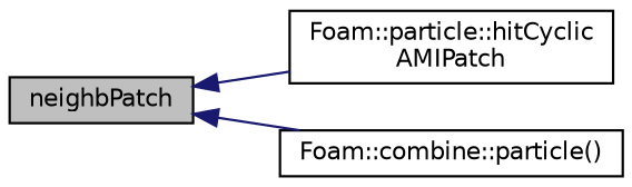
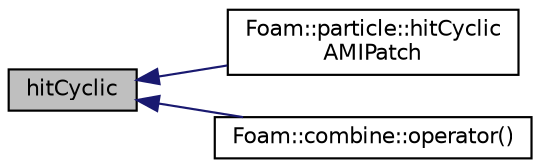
  digraph {
    rankdir=LR
    node [color=black fontname=Helvetica fontsize=10 shape=record]
    edge [color=midnightblue dir=back fontname=Helvetica fontsize=10 labelfontname=Helvetica labelfontsize=10 style=solid]
-   n1 [fillcolor=grey75 fontcolor=black height=0.2 label=neighbPatch style=filled width=0.4]
+   n1 [fillcolor=grey75 fontcolor=black height=0.2 label=hitCyclic style=filled width=0.4]
    n2 [height=0.2 label="Foam::particle::hitCyclic\lAMIPatch" width=0.4]
-   n3 [height=0.2 label="Foam::combine::particle()" width=0.4]
+   n3 [height=0.2 label="Foam::combine::operator()" width=0.4]
    n1 -> n2
    n1 -> n3
  }
